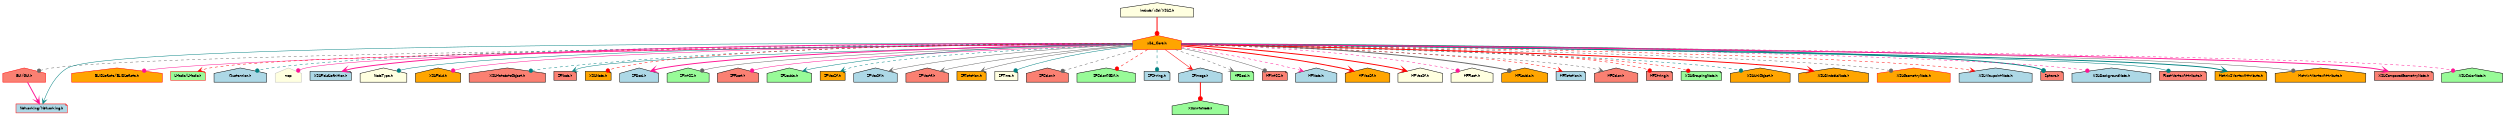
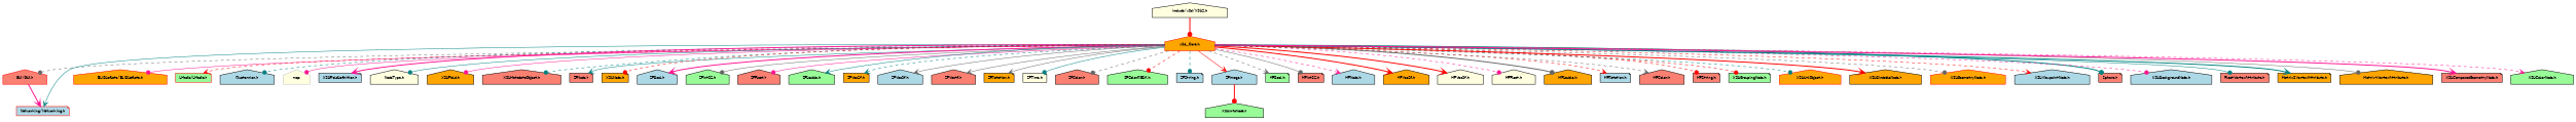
  digraph {
    fontname="Patrick Hand"
    node [color=black fillcolor=orange fontname="Patrick Hand" fontsize=10 shape=house style=filled]
    edge [arrowhead=dot color=red fontname="Patrick Hand" fontsize=10 labelfontname=Helvetica labelfontsize=10 style=dashed]
    n1 [fillcolor=lightyellow fontcolor=black height=0.2 label="include/x3d/X3D2.h" width=0.4]
    n2 [color=red height=0.2 label="x3d_Core.h" width=0.4]
    n3 [color=red fillcolor=salmon height=0.2 label="GUI/GUI.h" width=0.4]
    n4 [color=red fillcolor=lightblue height=0.2 label="Networking/Networking.h" shape=note width=0.4]
    n5 [color=red height=0.2 label="ZLIBDeflate/ZLIBDeflate.h" width=0.4]
    n6 [color=red fillcolor=palegreen height=0.2 label="LMedia/LMedia.h" shape=note width=0.4]
    n7 [fillcolor=lightblue height=0.2 label="Quaternion.h" width=0.4]
    n8 [color=grey75 fillcolor=lightyellow height=0.2 label=map width=0.4]
    n9 [fillcolor=lightblue height=0.2 label="X3DFieldDefinition.h" shape=note width=0.4]
    n10 [fillcolor=lightyellow height=0.2 label="NodeType.h" width=0.4]
    n11 [height=0.2 label="X3DField.h" width=0.4]
    n12 [fillcolor=salmon height=0.2 label="X3DMetadataObject.h" width=0.4]
    n13 [fillcolor=salmon height=0.2 label="SFNode.h" shape=note width=0.4]
    n14 [height=0.2 label="X3DNode.h" shape=note width=0.4]
    n15 [fillcolor=lightblue height=0.2 label="SFBool.h" width=0.4]
    n16 [fillcolor=palegreen height=0.2 label="SFInt32.h" width=0.4]
    n17 [fillcolor=salmon height=0.2 label="SFFloat.h" width=0.4]
    n18 [fillcolor=palegreen height=0.2 label="SFDouble.h" width=0.4]
    n19 [height=0.2 label="SFVec2f.h" shape=note width=0.4]
    n20 [fillcolor=lightblue height=0.2 label="SFVec3f.h" width=0.4]
    n21 [fillcolor=salmon height=0.2 label="SFVec4f.h" width=0.4]
    n22 [height=0.2 label="SFRotation.h" shape=note width=0.4]
    n23 [fillcolor=lightyellow height=0.2 label="SFTime.h" shape=note width=0.4]
    n24 [fillcolor=salmon height=0.2 label="SFColor.h" width=0.4]
    n25 [fillcolor=palegreen height=0.2 label="SFColorRGBA.h" width=0.4]
    n26 [fillcolor=lightblue height=0.2 label="SFString.h" shape=note width=0.4]
    n27 [fillcolor=lightblue height=0.2 label="SFImage.h" width=0.4]
    n28 [fillcolor=palegreen height=0.2 label="MFBool.h" shape=note width=0.4]
    n29 [fillcolor=salmon height=0.2 label="MFInt32.h" shape=note width=0.4]
    n30 [fillcolor=lightblue height=0.2 label="MFNode.h" width=0.4]
    n31 [height=0.2 label="MFVec2f.h" width=0.4]
    n32 [fillcolor=lightyellow height=0.2 label="MFVec3f.h" width=0.4]
    n33 [fillcolor=lightyellow height=0.2 label="MFFloat.h" width=0.4]
    n34 [height=0.2 label="MFDouble.h" width=0.4]
    n35 [fillcolor=lightblue height=0.2 label="MFRotation.h" shape=note width=0.4]
    n36 [fillcolor=salmon height=0.2 label="MFColor.h" width=0.4]
    n37 [fillcolor=salmon height=0.2 label="MFString.h" shape=note width=0.4]
    n38 [fillcolor=palegreen height=0.2 label="X3DGroupingNode.h" shape=note width=0.4]
-   n39 [height=0.2 label="X3DUrlObject.h" width=0.4]
+   n39 [color=red height=0.2 label="X3DUrlObject.h" width=0.4]
    n40 [height=0.2 label="X3DBindableNode.h" width=0.4]
    n41 [color=red height=0.2 label="X3DGeometryNode.h" width=0.4]
    n42 [fillcolor=lightblue height=0.2 label="X3DViewpointNode.h" width=0.4]
    n43 [fillcolor=salmon height=0.2 label="Sphere.h" shape=note width=0.4]
    n44 [fillcolor=lightblue height=0.2 label="X3DBackgroundNode.h" width=0.4]
    n45 [fillcolor=salmon height=0.2 label="FloatVertexAttribute.h" shape=note width=0.4]
    n46 [height=0.2 label="Matrix3VertexAttribute.h" shape=note width=0.4]
    n47 [height=0.2 label="Matrix4VertexAttribute.h" width=0.4]
    n48 [fillcolor=salmon height=0.2 label="X3DComposedGeometryNode.h" shape=note width=0.4]
    n49 [fillcolor=palegreen height=0.2 label="X3DColorNode.h" width=0.4]
    n50 [fillcolor=palegreen height=0.2 label="X3DInfoNode.h" width=0.4]
    n1 -> n2 [style=bold]
    n2 -> n3 [color=gray40]
    n2 -> n4 [arrowhead=vee color=teal style=solid]
    n2 -> n5 [color=deeppink style=solid]
    n2 -> n6 [arrowhead=vee]
    n2 -> n7 [color=teal]
    n2 -> n8 [color=deeppink style=solid]
    n2 -> n9 [arrowhead=vee color=deeppink style=bold]
    n2 -> n10 [color=teal style=solid]
    n2 -> n11 [color=deeppink style=solid]
    n2 -> n12 [color=teal]
    n2 -> n13 [arrowhead=vee color=teal style=solid]
    n2 -> n14
    n2 -> n15 [arrowhead=vee color=deeppink style=bold]
    n2 -> n16 [color=gray40 style=solid]
    n2 -> n17 [color=deeppink style=solid]
    n2 -> n18 [arrowhead=vee color=teal style=solid]
    n2 -> n19 [arrowhead=vee color=teal]
    n2 -> n20 [arrowhead=vee color=gray40 style=solid]
    n2 -> n21 [arrowhead=vee color=gray40 style=solid]
    n2 -> n22 [arrowhead=vee color=gray40 style=solid]
    n2 -> n23 [color=teal style=solid]
    n2 -> n24 [color=gray40]
    n2 -> n25
    n2 -> n26 [color=teal]
    n2 -> n27 [arrowhead=vee style=solid]
    n2 -> n28 [arrowhead=vee color=gray40]
    n2 -> n29 [color=gray40 style=solid]
    n2 -> n30 [arrowhead=vee color=deeppink]
    n2 -> n31 [arrowhead=vee style=bold]
    n2 -> n32 [arrowhead=vee style=bold]
    n2 -> n33 [color=deeppink]
    n2 -> n34 [color=gray40 style=bold]
    n2 -> n35 [arrowhead=vee]
    n2 -> n36 [arrowhead=vee color=gray40]
    n2 -> n37
    n2 -> n38
    n2 -> n39 [color=teal]
    n2 -> n40 [arrowhead=vee style=bold]
    n2 -> n41 [color=gray40]
    n2 -> n42 [arrowhead=vee]
    n2 -> n43 [color=teal style=bold]
    n2 -> n44 [color=deeppink]
    n2 -> n45 [color=teal style=solid]
    n2 -> n46 [arrowhead=vee color=teal style=bold]
    n2 -> n47 [color=gray40 style=solid]
    n2 -> n48 [arrowhead=vee color=deeppink style=bold]
-   n2 -> n49 [color=deeppink]
+   n2 -> n49 [arrowhead=vee color=deeppink]
    n3 -> n4 [arrowhead=vee color=deeppink style=bold]
    n27 -> n50 [style=bold]
  }
